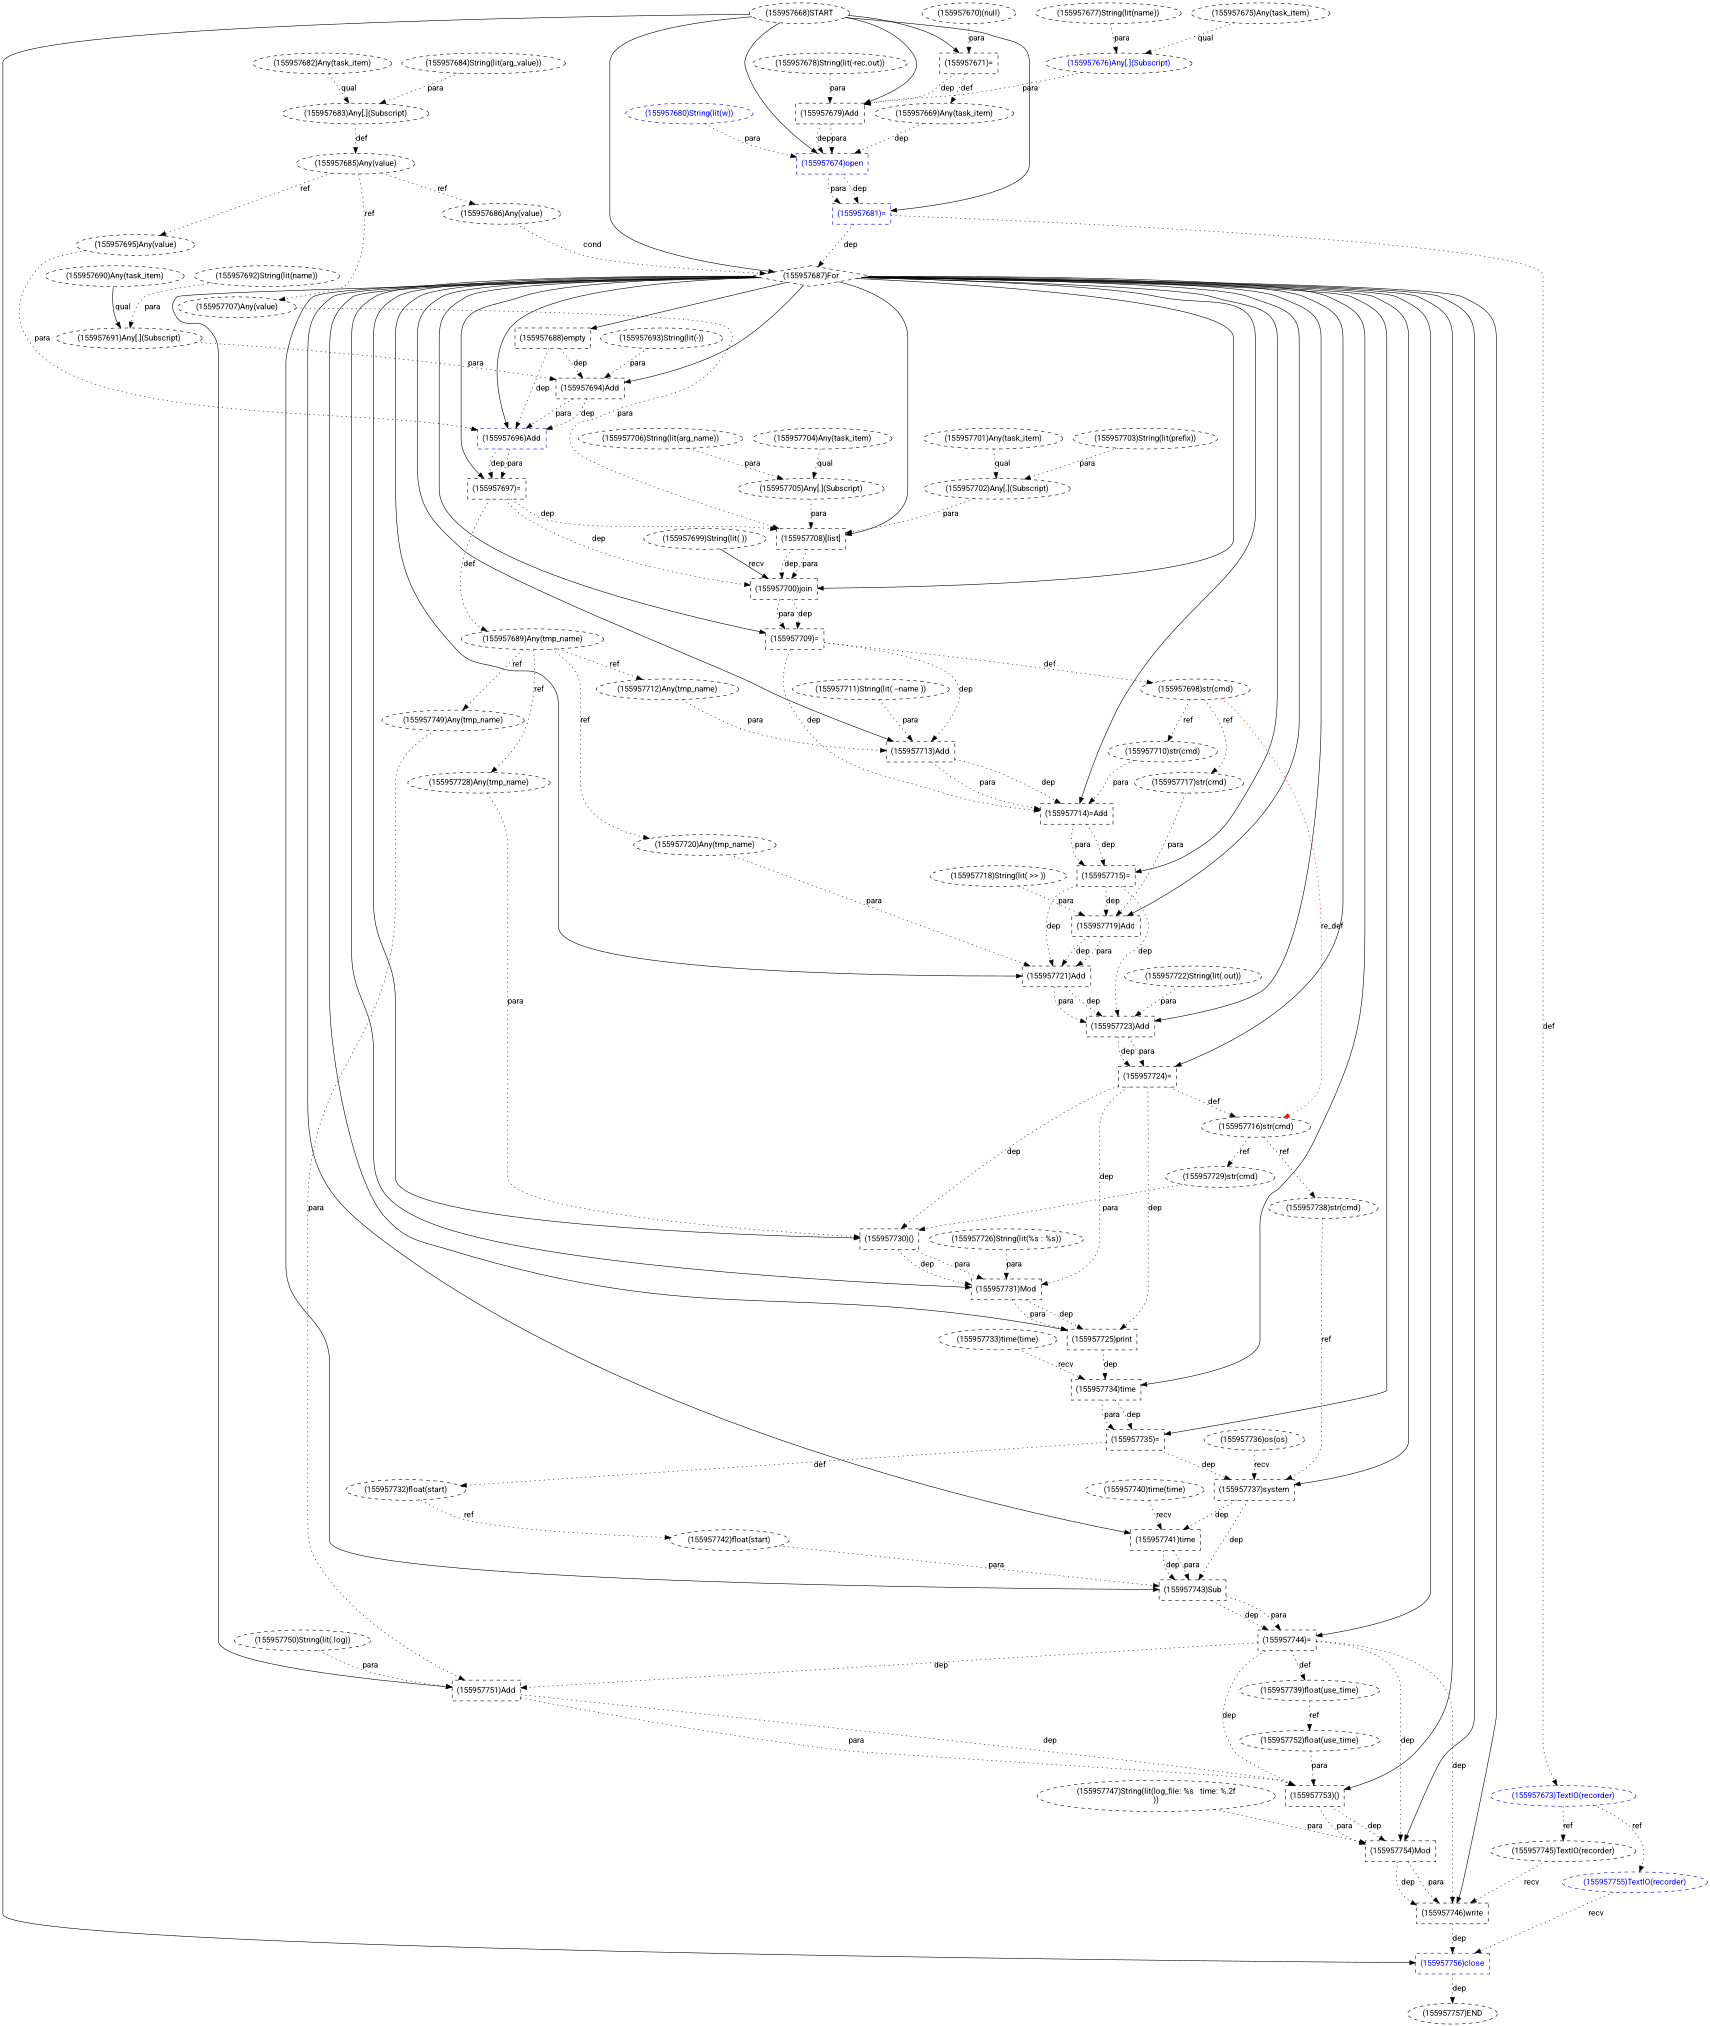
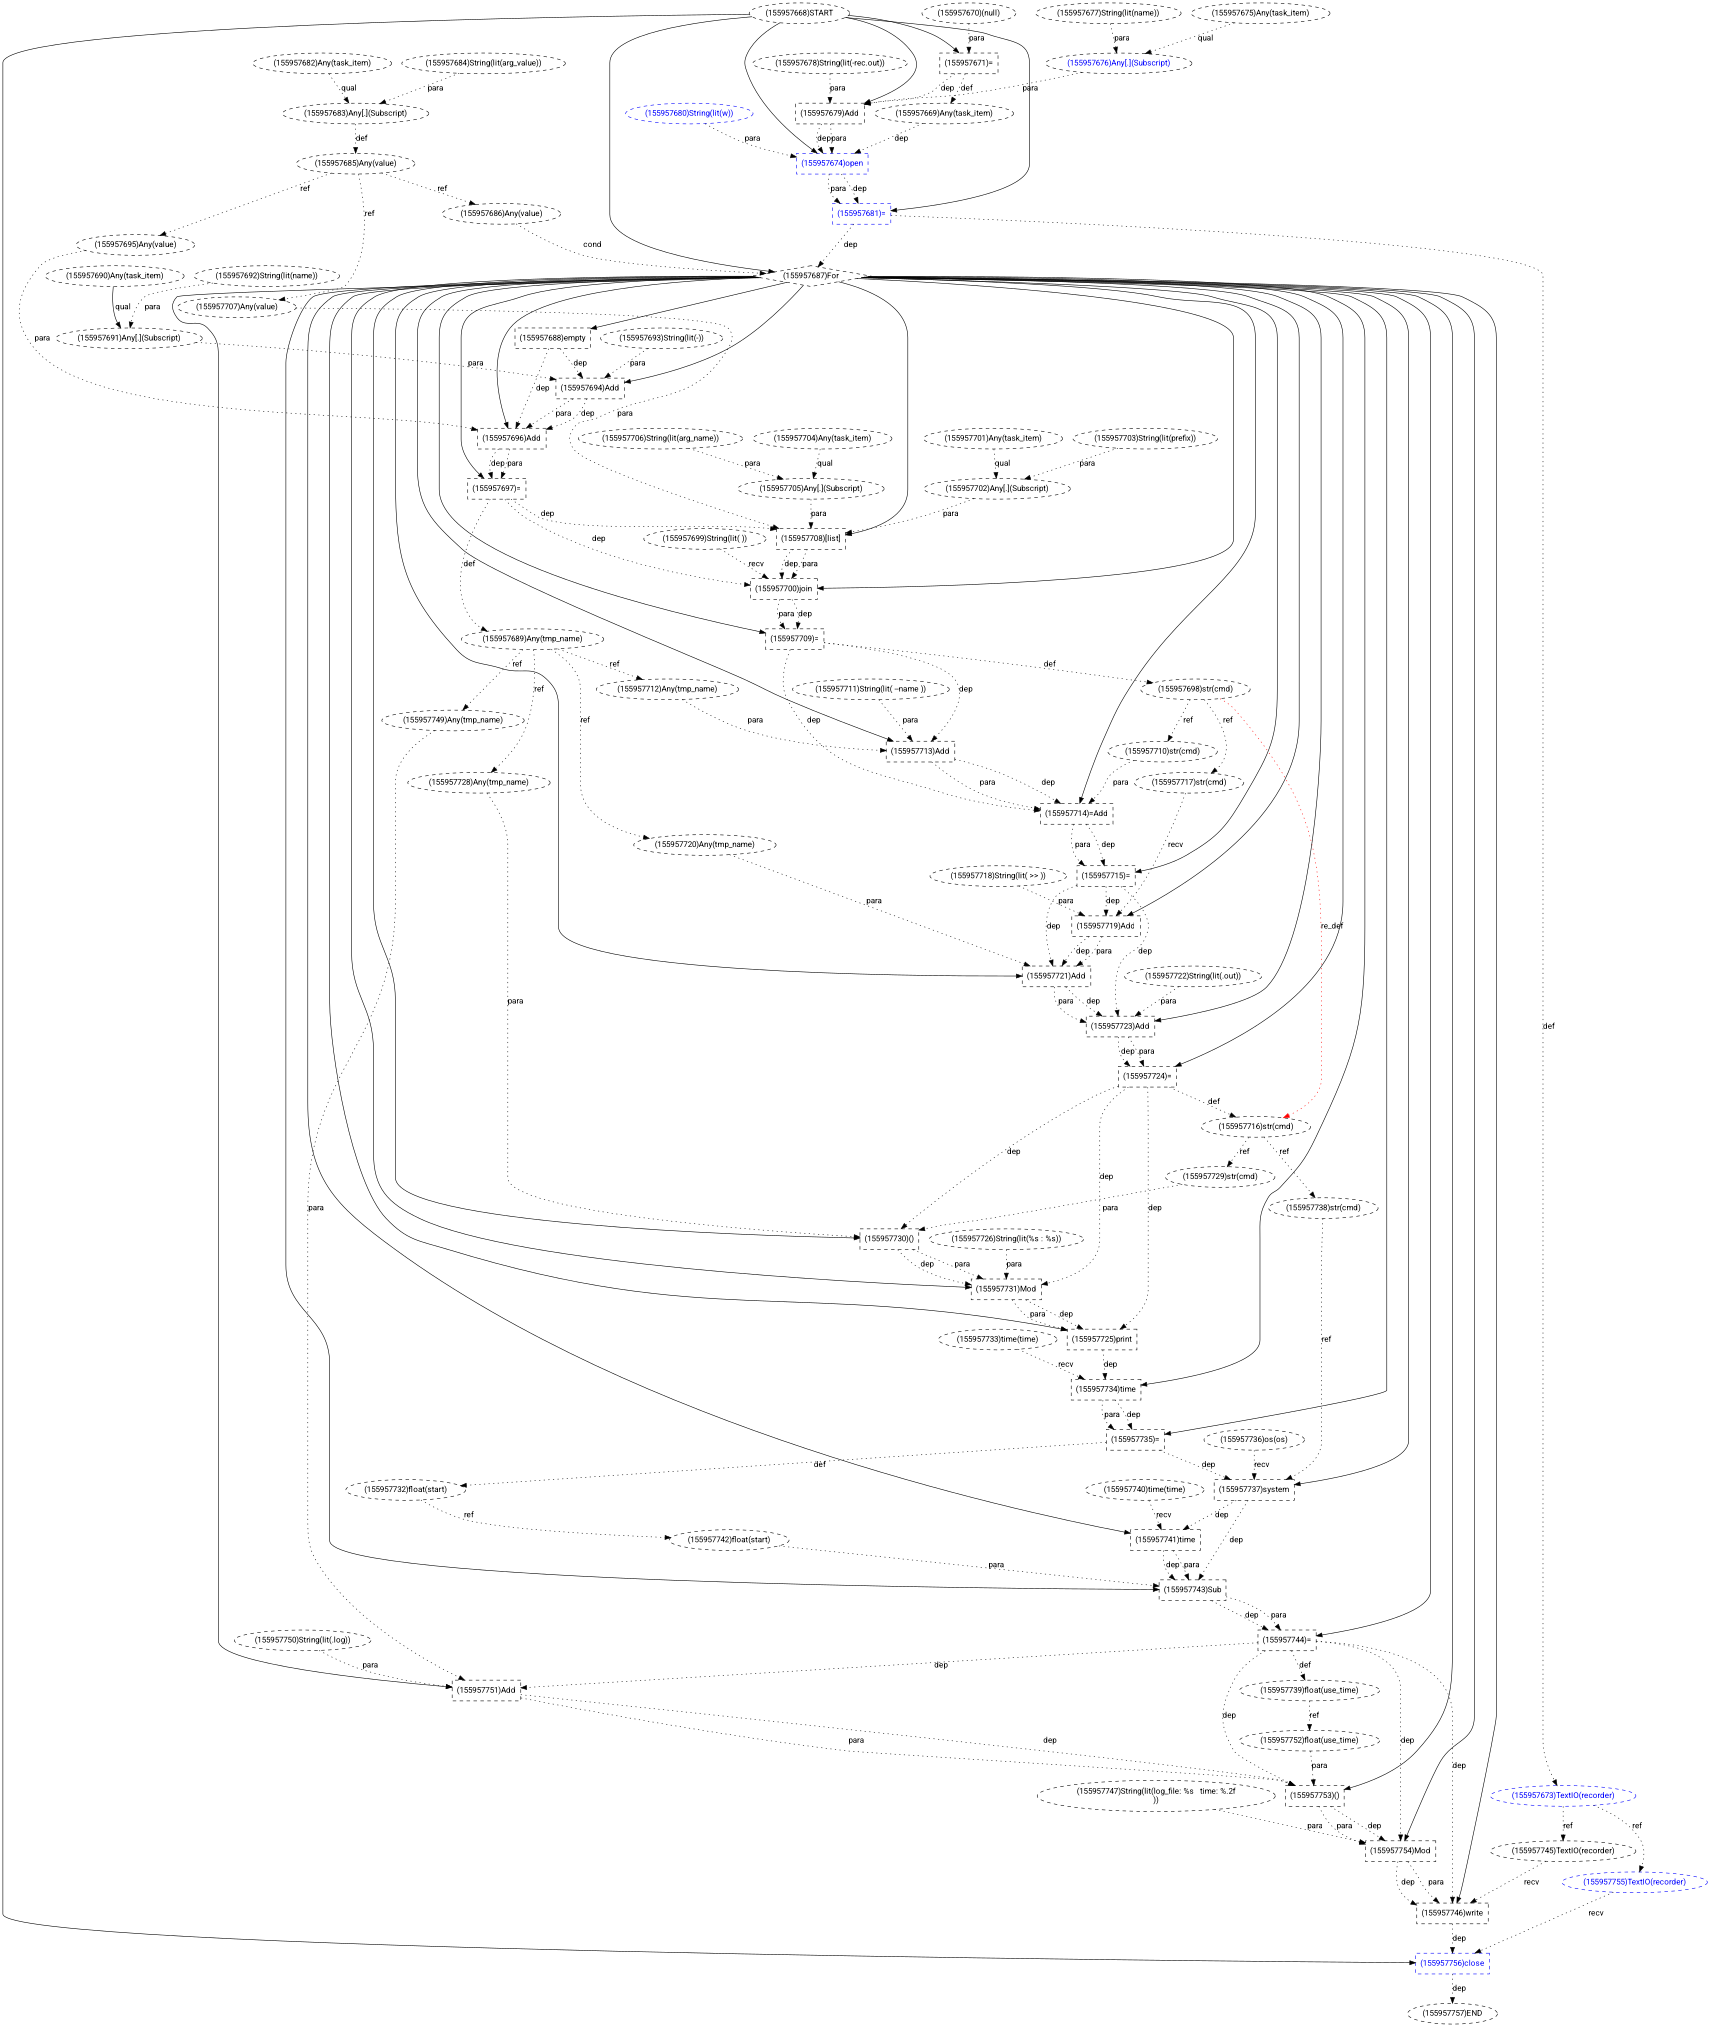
  digraph {
    fontname=Roboto
    node [fontname=Roboto shape=ellipse style=dashed]
    edge [fontname=Roboto style=dotted]
    n1 [label="(155957682)Any(task_item)"]
    n2 [label="(155957683)Any[.](Subscript)"]
    n3 [label="(155957685)Any(value)"]
    n4 [label="(155957710)str(cmd)"]
    n5 [label="(155957714)=Add" shape=box]
    n6 [label="(155957715)=" shape=box]
    n7 [label="(155957708)[list]" shape=box]
    n8 [label="(155957700)join" shape=box]
    n9 [label="(155957709)=" shape=box]
    n10 [label="(155957742)float(start)"]
    n11 [label="(155957743)Sub" shape=box]
    n12 [label="(155957744)=" shape=box]
    n13 [label="(155957703)String(lit(prefix))"]
    n14 [label="(155957702)Any[.](Subscript)"]
    n15 [label="(155957733)time(time)"]
    n16 [label="(155957734)time" shape=box]
    n17 [label="(155957735)=" shape=box]
    n18 [label="(155957751)Add" shape=box]
    n19 [label="(155957753)()" shape=box]
    n20 [label="(155957746)write" shape=box]
    n21 [label="(155957754)Mod" shape=box]
    n22 [label="(155957739)float(use_time)"]
    n23 [color=blue fontcolor=blue label="(155957680)String(lit(w))"]
    n24 [color=blue fontcolor=blue label="(155957674)open" shape=box]
    n25 [color=blue fontcolor=blue label="(155957681)=" shape=box]
    n26 [label="(155957689)Any(tmp_name)"]
    n27 [label="(155957712)Any(tmp_name)"]
    n28 [label="(155957728)Any(tmp_name)"]
    n29 [label="(155957720)Any(tmp_name)"]
    n30 [label="(155957749)Any(tmp_name)"]
    n31 [label="(155957713)Add" shape=box]
    n32 [label="(155957730)()" shape=box]
    n33 [label="(155957721)Add" shape=box]
    n34 [label="(155957698)str(cmd)"]
    n35 [label="(155957738)str(cmd)"]
    n36 [label="(155957737)system" shape=box]
    n37 [label="(155957741)time" shape=box]
    n38 [label="(155957718)String(lit( >> ))"]
    n39 [label="(155957719)Add" shape=box]
    n40 [label="(155957687)For" shape=diamond]
    n41 [color=blue fontcolor=blue label="(155957673)TextIO(recorder)"]
    n42 [label="(155957723)Add" shape=box]
    n43 [label="(155957731)Mod" shape=box]
    n44 [label="(155957725)print" shape=box]
    n45 [label="(155957694)Add" shape=box]
-   n46 [label="(155957696)Add" shape=box color=blue]
+   n46 [label="(155957696)Add" shape=box]
    n47 [label="(155957724)=" shape=box]
    n48 [label="(155957697)=" shape=box]
    n49 [label="(155957688)empty" shape=box]
    n50 [label="(155957745)TextIO(recorder)"]
    n51 [color=blue fontcolor=blue label="(155957755)TextIO(recorder)"]
    n52 [color=blue fontcolor=blue label="(155957756)close" shape=box]
    n53 [label="(155957757)END" shape=""]
    n54 [label="(155957701)Any(task_item)"]
    n55 [label="(155957706)String(lit(arg_name))"]
    n56 [label="(155957705)Any[.](Subscript)"]
    n57 [label="(155957740)time(time)"]
    n58 [label="(155957717)str(cmd)"]
    n59 [label="(155957686)Any(value)"]
    n60 [label="(155957750)String(lit(.log))"]
    n61 [label="(155957679)Add" shape=box]
    n62 [label="(155957732)float(start)"]
    n63 [label="(155957747)String(lit(log_file: %s	 time: %.2f\n))"]
    n64 [label="(155957726)String(lit(%s : %s))"]
    n65 [label="(155957691)Any[.](Subscript)"]
    n66 [label="(155957722)String(lit(.out))"]
    n67 [label="(155957716)str(cmd)"]
    n68 [label="(155957729)str(cmd)"]
    n69 [label="(155957671)=" shape=box]
    n70 [label="(155957669)Any(task_item)"]
    n71 [label="(155957675)Any(task_item)"]
    n72 [fontcolor=blue label="(155957676)Any[.](Subscript)"]
    n73 [label="(155957684)String(lit(arg_value))"]
    n74 [label="(155957704)Any(task_item)"]
    n75 [label="(155957707)Any(value)"]
    n76 [label="(155957695)Any(value)"]
    n77 [label="(155957677)String(lit(name))"]
    n78 [label="(155957711)String(lit( --name ))"]
    n79 [label="(155957752)float(use_time)"]
    n80 [label="(155957668)START" shape=""]
    n81 [label="(155957736)os(os)"]
    n82 [label="(155957699)String(lit( ))"]
    n83 [label="(155957690)Any(task_item)"]
    n84 [label="(155957693)String(lit(-))"]
    n85 [label="(155957692)String(lit(name))"]
    n86 [label="(155957670)(null)"]
    n87 [label="(155957678)String(lit(-rec.out))"]
    n1 -> n2 [label=qual]
    n2 -> n3 [label=def]
    n3 -> n59 [label=ref]
    n3 -> n75 [label=ref]
    n3 -> n76 [label=ref]
    n4 -> n5 [label=para]
    n5 -> n6 [label=dep]
    n5 -> n6 [label=para]
    n6 -> n33 [label=dep]
    n6 -> n39 [label=dep]
    n6 -> n42 [label=dep]
    n7 -> n8 [label=dep]
    n7 -> n8 [label=para]
    n8 -> n9 [label=dep]
    n8 -> n9 [label=para]
    n9 -> n5 [label=dep]
    n9 -> n31 [label=dep]
    n9 -> n34 [label=def]
    n10 -> n11 [label=para]
    n11 -> n12 [label=dep]
    n11 -> n12 [label=para]
    n12 -> n18 [label=dep]
    n12 -> n19 [label=dep]
    n12 -> n20 [label=dep]
    n12 -> n21 [label=dep]
    n12 -> n22 [label=def]
    n13 -> n14 [label=para]
    n14 -> n7 [label=para]
    n15 -> n16 [label=recv]
    n16 -> n17 [label=dep]
    n16 -> n17 [label=para]
    n17 -> n36 [label=dep]
    n17 -> n62 [label=def]
    n18 -> n19 [label=dep]
    n18 -> n19 [label=para]
    n19 -> n21 [label=dep]
    n19 -> n21 [label=para]
    n20 -> n52 [label=dep]
    n21 -> n20 [label=dep]
    n21 -> n20 [label=para]
    n22 -> n79 [label=ref]
    n23 -> n24 [label=para]
    n24 -> n25 [label=dep]
    n24 -> n25 [label=para]
    n25 -> n40 [label=dep]
    n25 -> n41 [label=def]
    n26 -> n27 [label=ref]
    n26 -> n28 [label=ref]
    n26 -> n29 [label=ref]
    n26 -> n30 [label=ref]
    n27 -> n31 [label=para]
    n28 -> n32 [label=para]
    n29 -> n33 [label=para]
    n30 -> n18 [label=para]
    n31 -> n5 [label=dep]
    n31 -> n5 [label=para]
    n32 -> n43 [label=dep]
    n32 -> n43 [label=para]
    n33 -> n42 [label=dep]
    n33 -> n42 [label=para]
    n34 -> n4 [label=ref]
    n34 -> n58 [label=ref]
    n34 -> n67 [color=red label=re_def]
    n35 -> n36 [label=ref]
    n36 -> n11 [label=dep]
    n36 -> n37 [label=dep]
    n37 -> n11 [label=dep]
    n37 -> n11 [label=para]
    n38 -> n39 [label=para]
    n39 -> n33 [label=dep]
    n39 -> n33 [label=para]
    n40 -> n5 [style=solid]
    n40 -> n6 [style=solid]
    n40 -> n7 [style=solid]
    n40 -> n8 [style=solid]
    n40 -> n9 [style=solid]
    n40 -> n11 [style=solid]
    n40 -> n12 [style=solid]
    n40 -> n16 [style=solid]
    n40 -> n17 [style=solid]
    n40 -> n18 [style=solid]
    n40 -> n19 [style=solid]
    n40 -> n20 [style=solid]
    n40 -> n21 [style=solid]
    n40 -> n31 [style=solid]
    n40 -> n32 [style=solid]
    n40 -> n33 [style=solid]
    n40 -> n36 [style=solid]
    n40 -> n37 [style=solid]
    n40 -> n39 [style=solid]
    n40 -> n42 [style=solid]
    n40 -> n43 [style=solid]
    n40 -> n44 [style=solid]
    n40 -> n45 [style=solid]
    n40 -> n46 [style=solid]
    n40 -> n47 [style=solid]
    n40 -> n48 [style=solid]
    n40 -> n49 [style=solid]
    n41 -> n50 [label=ref]
    n41 -> n51 [label=ref]
    n42 -> n47 [label=dep]
    n42 -> n47 [label=para]
    n43 -> n44 [label=dep]
    n43 -> n44 [label=para]
    n44 -> n16 [label=dep]
    n45 -> n46 [label=dep]
    n45 -> n46 [label=para]
    n46 -> n48 [label=dep]
    n46 -> n48 [label=para]
    n47 -> n32 [label=dep]
    n47 -> n43 [label=dep]
    n47 -> n44 [label=dep]
    n47 -> n67 [label=def]
    n48 -> n7 [label=dep]
    n48 -> n8 [label=dep]
    n48 -> n26 [label=def]
    n49 -> n45 [label=dep]
    n49 -> n46 [label=dep]
    n50 -> n20 [label=recv]
    n51 -> n52 [label=recv]
    n52 -> n53 [label=dep]
    n54 -> n14 [label=qual]
    n55 -> n56 [label=para]
    n56 -> n7 [label=para]
    n57 -> n37 [label=recv]
-   n58 -> n39 [label=para]
+   n58 -> n39 [label=recv]
    n59 -> n40 [label=cond]
    n60 -> n18 [label=para]
    n61 -> n24 [label=dep]
    n61 -> n24 [label=para]
    n62 -> n10 [label=ref]
    n63 -> n21 [label=para]
    n64 -> n43 [label=para]
    n65 -> n45 [label=para]
    n66 -> n42 [label=para]
    n67 -> n35 [label=ref]
    n67 -> n68 [label=ref]
    n68 -> n32 [label=para]
    n69 -> n61 [label=dep]
    n69 -> n70 [label=def]
    n70 -> n24 [label=dep]
    n71 -> n72 [label=qual]
    n72 -> n61 [label=para]
    n73 -> n2 [label=para]
    n74 -> n56 [label=qual]
    n75 -> n7 [label=para]
    n76 -> n46 [label=para]
    n77 -> n72 [label=para]
    n78 -> n31 [label=para]
    n79 -> n19 [label=para]
    n80 -> n24 [style=solid]
    n80 -> n25 [style=solid]
    n80 -> n40 [style=solid]
    n80 -> n52 [style=solid]
    n80 -> n61 [style=solid]
    n80 -> n69 [style=solid]
    n81 -> n36 [label=recv]
-   n82 -> n8 [label=recv style=solid]
+   n82 -> n8 [label=recv]
    n83 -> n65 [label=qual style=solid]
    n84 -> n45 [label=para]
    n85 -> n65 [label=para]
    n86 -> n69 [label=para]
    n87 -> n61 [label=para]
  }
